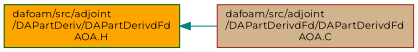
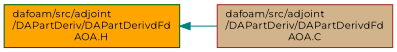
  digraph {
    rankdir=LR
    fontname=Montserrat
    node [fontname=Montserrat fontsize=10 shape=record style=filled]
    n1 [color=darkgreen fillcolor=orange fontcolor=black height=0.2 label="dafoam/src/adjoint\l/DAPartDeriv/DAPartDerivdFd\lAOA.H" width=0.4]
-   n2 [color=brown height=0.2 label="dafoam/src/adjoint\l/DAPartDerivdFd/DAPartDerivdFd\lAOA.C" width=0.4 fillcolor=tan]
+   n2 [color=brown height=0.2 label="dafoam/src/adjoint\l/DAPartDeriv/DAPartDerivdFd\lAOA.C" width=0.4 fillcolor=tan]
    n1 -> n2 [color=teal dir=back fontname=Montserrat fontsize=10 labelfontname=Helvetica labelfontsize=10 style=solid]
  }
